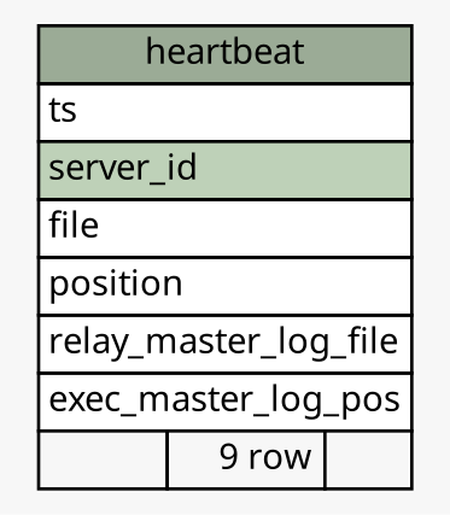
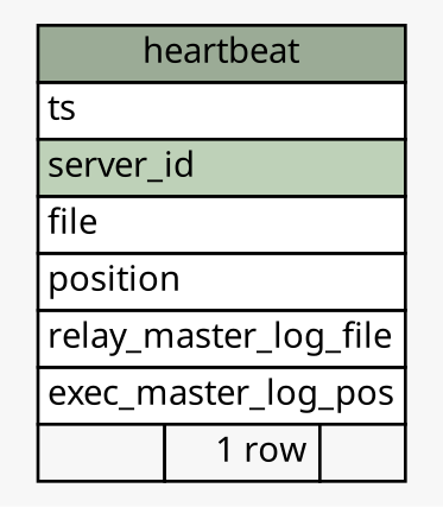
  digraph {
    bgcolor="#f7f7f7"
    fontname="Microsoft YaHei"
    fontsize=11
    nodesep=0.18
    rankdir=RL
    ranksep=0.46
-   n1 [fontname="Microsoft YaHei" fontsize=11 label=<     <TABLE BORDER="0" CELLBORDER="1" CELLSPACING="0" BGCOLOR="#ffffff">       <TR><TD COLSPAN="3" BGCOLOR="#9bab96" ALIGN="CENTER">heartbeat</TD></TR>       <TR><TD PORT="ts" COLSPAN="3" ALIGN="LEFT">ts</TD></TR>       <TR><TD PORT="server_id" COLSPAN="3" BGCOLOR="#bed1b8" ALIGN="LEFT">server_id</TD></TR>       <TR><TD PORT="file" COLSPAN="3" ALIGN="LEFT">file</TD></TR>       <TR><TD PORT="position" COLSPAN="3" ALIGN="LEFT">position</TD></TR>       <TR><TD PORT="relay_master_log_file" COLSPAN="3" ALIGN="LEFT">relay_master_log_file</TD></TR>       <TR><TD PORT="exec_master_log_pos" COLSPAN="3" ALIGN="LEFT">exec_master_log_pos</TD></TR>       <TR><TD ALIGN="LEFT" BGCOLOR="#f7f7f7">  </TD><TD ALIGN="RIGHT" BGCOLOR="#f7f7f7">9 row</TD><TD ALIGN="RIGHT" BGCOLOR="#f7f7f7">  </TD></TR>     </TABLE>> shape=plaintext]
+   n1 [fontname="Microsoft YaHei" fontsize=11 label=<     <TABLE BORDER="0" CELLBORDER="1" CELLSPACING="0" BGCOLOR="#ffffff">       <TR><TD COLSPAN="3" BGCOLOR="#9bab96" ALIGN="CENTER">heartbeat</TD></TR>       <TR><TD PORT="ts" COLSPAN="3" ALIGN="LEFT">ts</TD></TR>       <TR><TD PORT="server_id" COLSPAN="3" BGCOLOR="#bed1b8" ALIGN="LEFT">server_id</TD></TR>       <TR><TD PORT="file" COLSPAN="3" ALIGN="LEFT">file</TD></TR>       <TR><TD PORT="position" COLSPAN="3" ALIGN="LEFT">position</TD></TR>       <TR><TD PORT="relay_master_log_file" COLSPAN="3" ALIGN="LEFT">relay_master_log_file</TD></TR>       <TR><TD PORT="exec_master_log_pos" COLSPAN="3" ALIGN="LEFT">exec_master_log_pos</TD></TR>       <TR><TD ALIGN="LEFT" BGCOLOR="#f7f7f7">  </TD><TD ALIGN="RIGHT" BGCOLOR="#f7f7f7">1 row</TD><TD ALIGN="RIGHT" BGCOLOR="#f7f7f7">  </TD></TR>     </TABLE>> shape=plaintext]
  }
